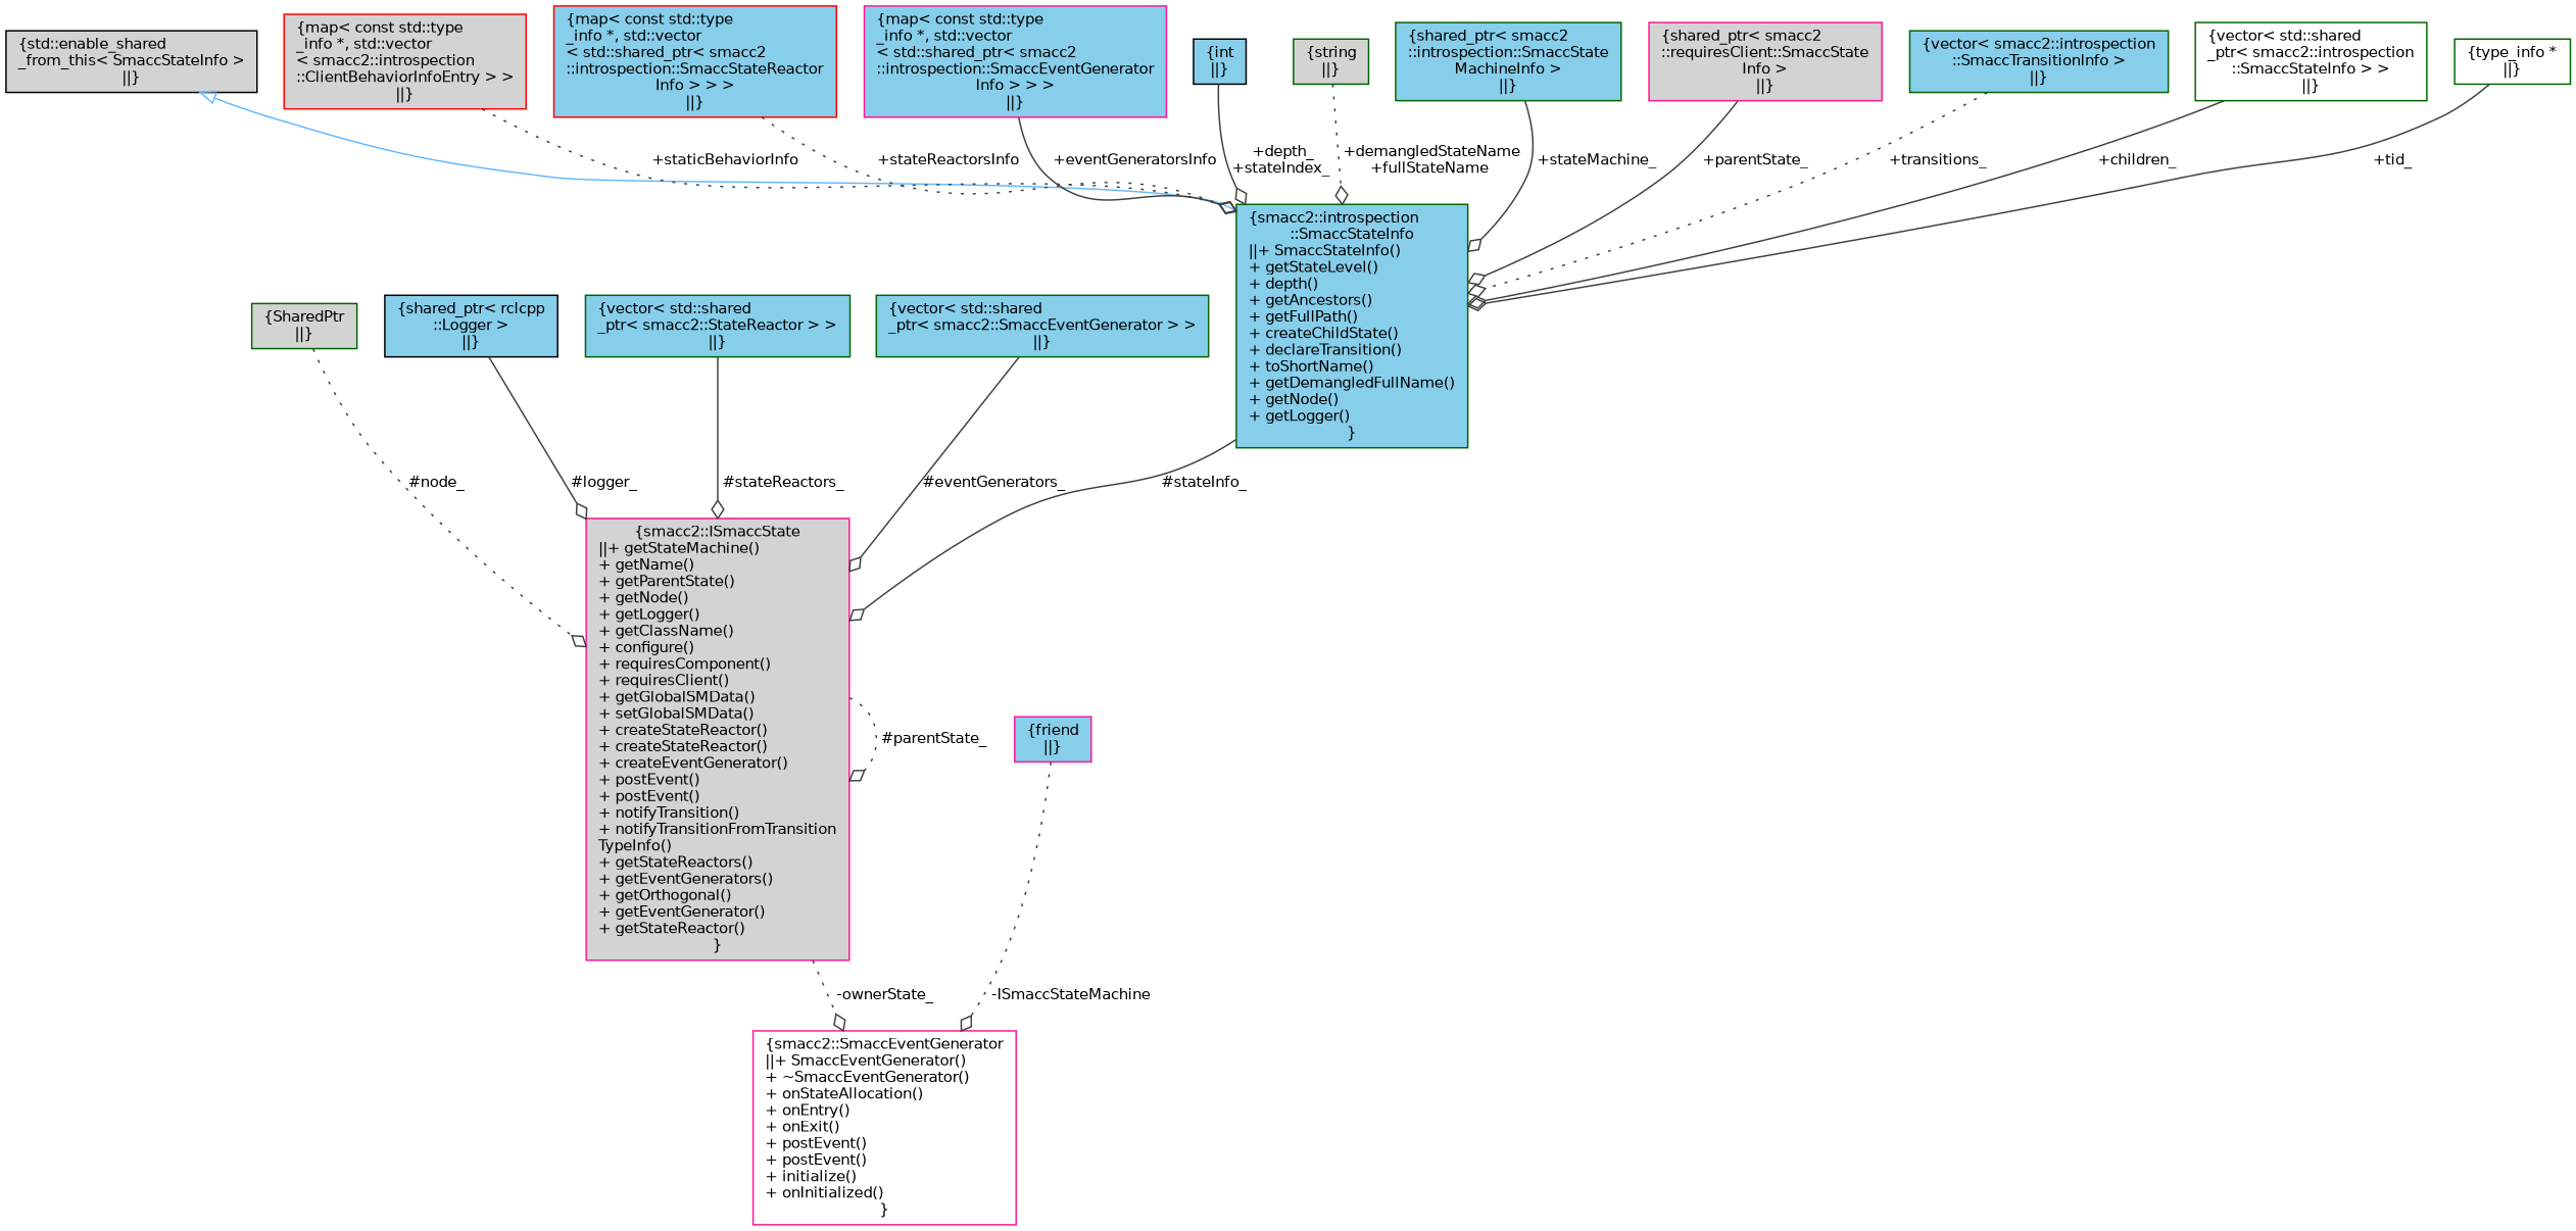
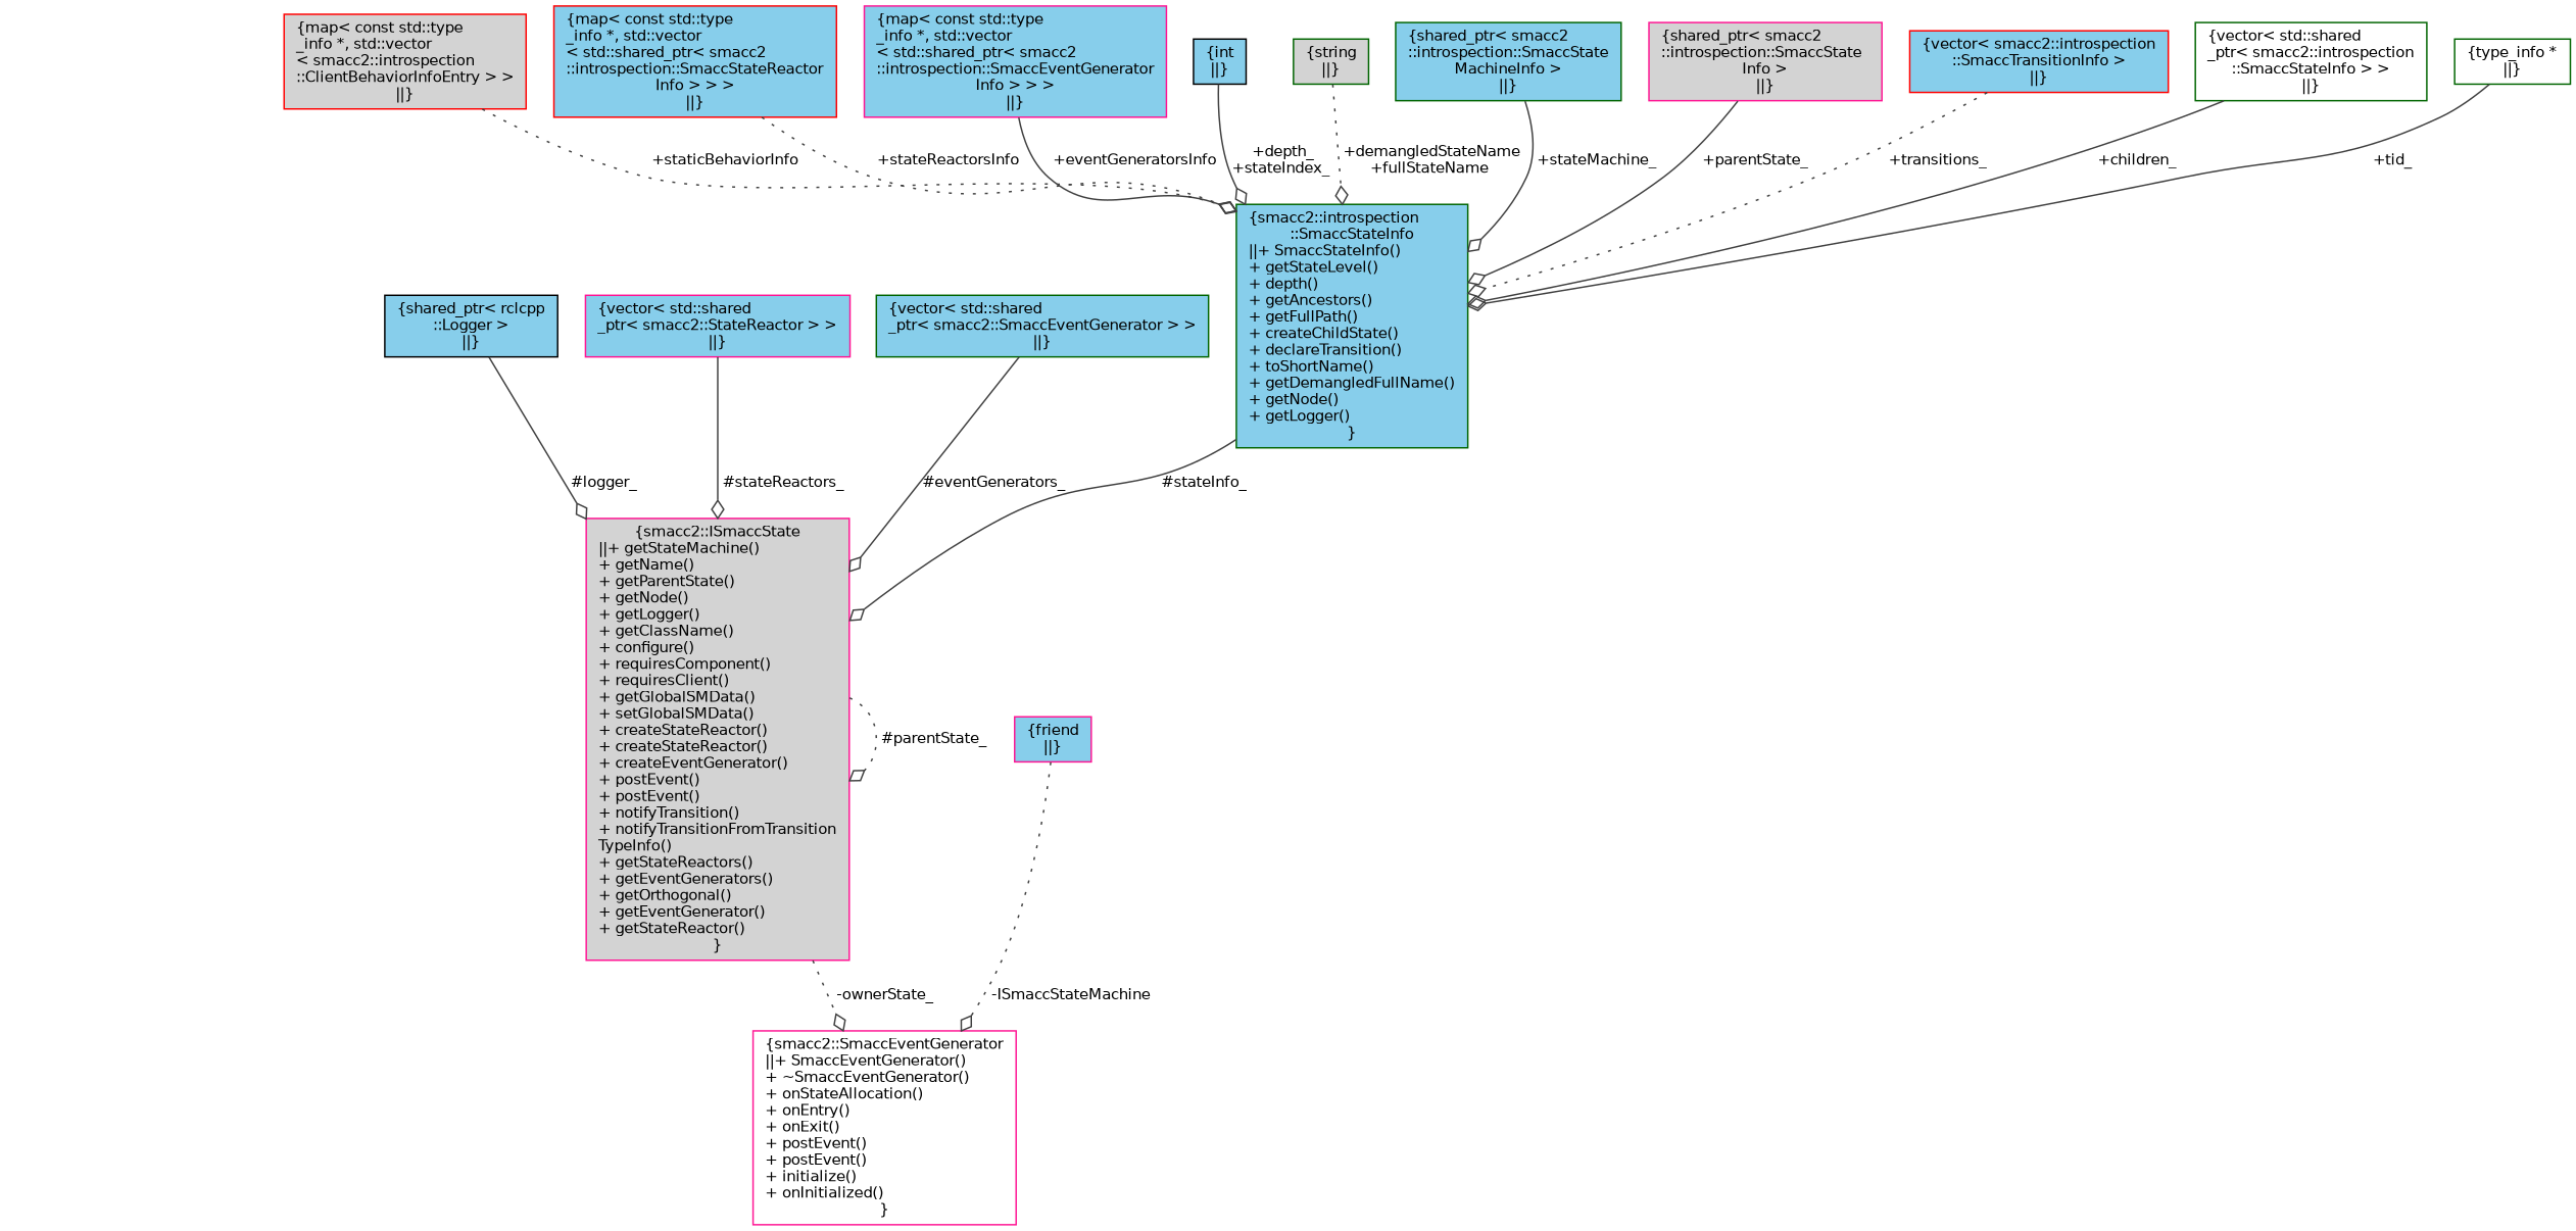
  digraph {
    node [color=darkgreen fillcolor=skyblue fontname=Helvetica fontsize=10 shape=box style=filled]
    edge [arrowhead=odiamond color=grey25 fontname=Helvetica fontsize=10 labelfontname=Helvetica labelfontsize=10 style=solid]
    n1 [color=deeppink fillcolor=white fontcolor=black height=0.2 label="{smacc2::SmaccEventGenerator\n||+ SmaccEventGenerator()\l+ ~SmaccEventGenerator()\l+ onStateAllocation()\l+ onEntry()\l+ onExit()\l+ postEvent()\l+ postEvent()\l+ initialize()\l+ onInitialized()\l}" width=0.4]
    n2 [color=deeppink fillcolor=lightgrey height=0.2 label="{smacc2::ISmaccState\n||+ getStateMachine()\l+ getName()\l+ getParentState()\l+ getNode()\l+ getLogger()\l+ getClassName()\l+ configure()\l+ requiresComponent()\l+ requiresClient()\l+ getGlobalSMData()\l+ setGlobalSMData()\l+ createStateReactor()\l+ createStateReactor()\l+ createEventGenerator()\l+ postEvent()\l+ postEvent()\l+ notifyTransition()\l+ notifyTransitionFromTransition\lTypeInfo()\l+ getStateReactors()\l+ getEventGenerators()\l+ getOrthogonal()\l+ getEventGenerator()\l+ getStateReactor()\l}" width=0.4]
-   n3 [fillcolor=lightgrey height=0.2 label="{SharedPtr\n||}" width=0.4]
    n4 [color=black height=0.2 label="{shared_ptr\< rclcpp\l::Logger \>\n||}" width=0.4]
-   n5 [height=0.2 label="{vector\< std::shared\l_ptr\< smacc2::StateReactor \> \>\n||}" width=0.4]
+   n5 [color=deeppink height=0.2 label="{vector\< std::shared\l_ptr\< smacc2::StateReactor \> \>\n||}" width=0.4]
    n6 [height=0.2 label="{vector\< std::shared\l_ptr\< smacc2::SmaccEventGenerator \> \>\n||}" width=0.4]
    n7 [height=0.2 label="{smacc2::introspection\l::SmaccStateInfo\n||+ SmaccStateInfo()\l+ getStateLevel()\l+ depth()\l+ getAncestors()\l+ getFullPath()\l+ createChildState()\l+ declareTransition()\l+ toShortName()\l+ getDemangledFullName()\l+ getNode()\l+ getLogger()\l}" width=0.4]
-   n8 [color=black fillcolor=lightgrey height=0.2 label="{std::enable_shared\l_from_this\< SmaccStateInfo \>\n||}" width=0.4]
    n9 [color=red fillcolor=lightgrey height=0.2 label="{map\< const std::type\l_info *, std::vector\l\< smacc2::introspection\l::ClientBehaviorInfoEntry \> \>\n||}" width=0.4]
    n10 [color=red height=0.2 label="{map\< const std::type\l_info *, std::vector\l\< std::shared_ptr\< smacc2\l::introspection::SmaccStateReactor\lInfo \> \> \>\n||}" width=0.4]
    n11 [color=deeppink height=0.2 label="{map\< const std::type\l_info *, std::vector\l\< std::shared_ptr\< smacc2\l::introspection::SmaccEventGenerator\lInfo \> \> \>\n||}" width=0.4]
    n12 [color=black height=0.2 label="{int\n||}" width=0.4]
    n13 [fillcolor=lightgrey height=0.2 label="{string\n||}" width=0.4]
    n14 [height=0.2 label="{shared_ptr\< smacc2\l::introspection::SmaccState\lMachineInfo \>\n||}" width=0.4]
-   n15 [color=deeppink fillcolor=lightgrey height=0.2 label="{shared_ptr\< smacc2\l::requiresClient::SmaccState\lInfo \>\n||}" width=0.4]
-   n16 [height=0.2 label="{vector\< smacc2::introspection\l::SmaccTransitionInfo \>\n||}" width=0.4]
+   n15 [color=deeppink fillcolor=lightgrey height=0.2 label="{shared_ptr\< smacc2\l::introspection::SmaccState\lInfo \>\n||}" width=0.4]
+   n16 [color=red height=0.2 label="{vector\< smacc2::introspection\l::SmaccTransitionInfo \>\n||}" width=0.4]
    n17 [fillcolor=white height=0.2 label="{vector\< std::shared\l_ptr\< smacc2::introspection\l::SmaccStateInfo \> \>\n||}" width=0.4]
    n18 [fillcolor=white height=0.2 label="{type_info *\n||}" width=0.4]
    n19 [color=deeppink height=0.2 label="{friend\n||}" width=0.4]
    n2 -> n1 [label=" -ownerState_" style=dotted]
    n2 -> n2 [label=" #parentState_" style=dotted]
-   n3 -> n2 [label=" #node_" style=dotted]
    n4 -> n2 [label=" #logger_"]
    n5 -> n2 [label=" #stateReactors_"]
    n6 -> n2 [label=" #eventGenerators_"]
    n7 -> n2 [label=" #stateInfo_"]
-   n8 -> n7 [arrowtail=onormal color=steelblue1 dir=back arrowhead=""]
    n9 -> n7 [label=" +staticBehaviorInfo" style=dotted]
    n10 -> n7 [label=" +stateReactorsInfo" style=dotted]
    n11 -> n7 [label=" +eventGeneratorsInfo"]
    n12 -> n7 [label=" +depth_\n+stateIndex_"]
    n13 -> n7 [label=" +demangledStateName\n+fullStateName" style=dotted]
    n14 -> n7 [label=" +stateMachine_"]
    n15 -> n7 [label=" +parentState_"]
    n16 -> n7 [label=" +transitions_" style=dotted]
    n17 -> n7 [label=" +children_"]
    n18 -> n7 [label=" +tid_"]
    n19 -> n1 [label=" -ISmaccStateMachine" style=dotted]
  }
